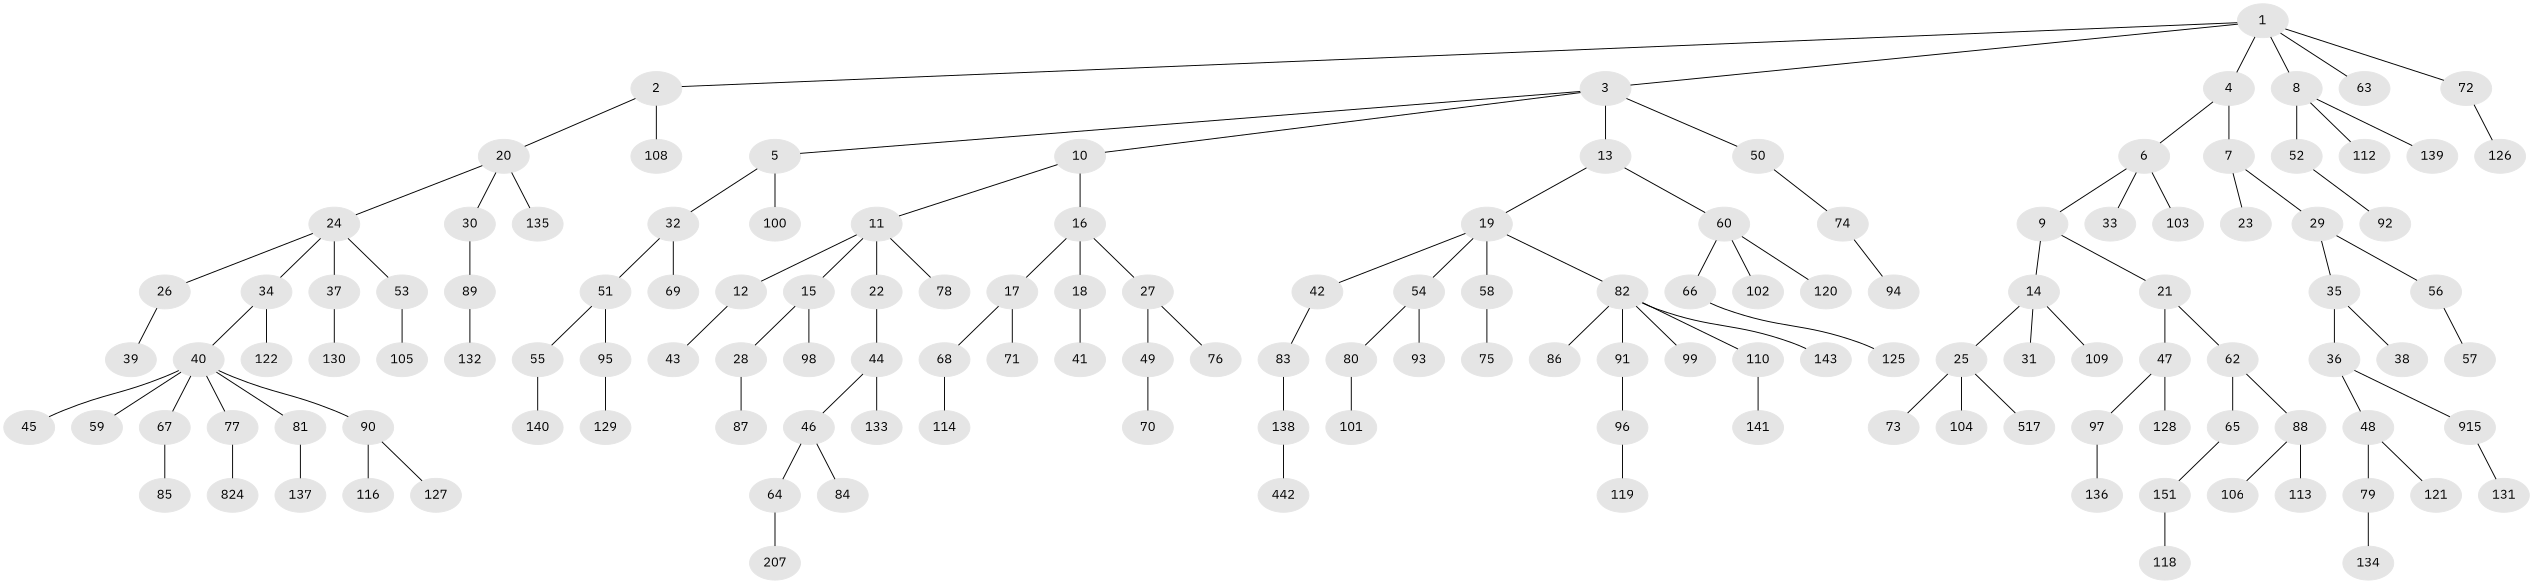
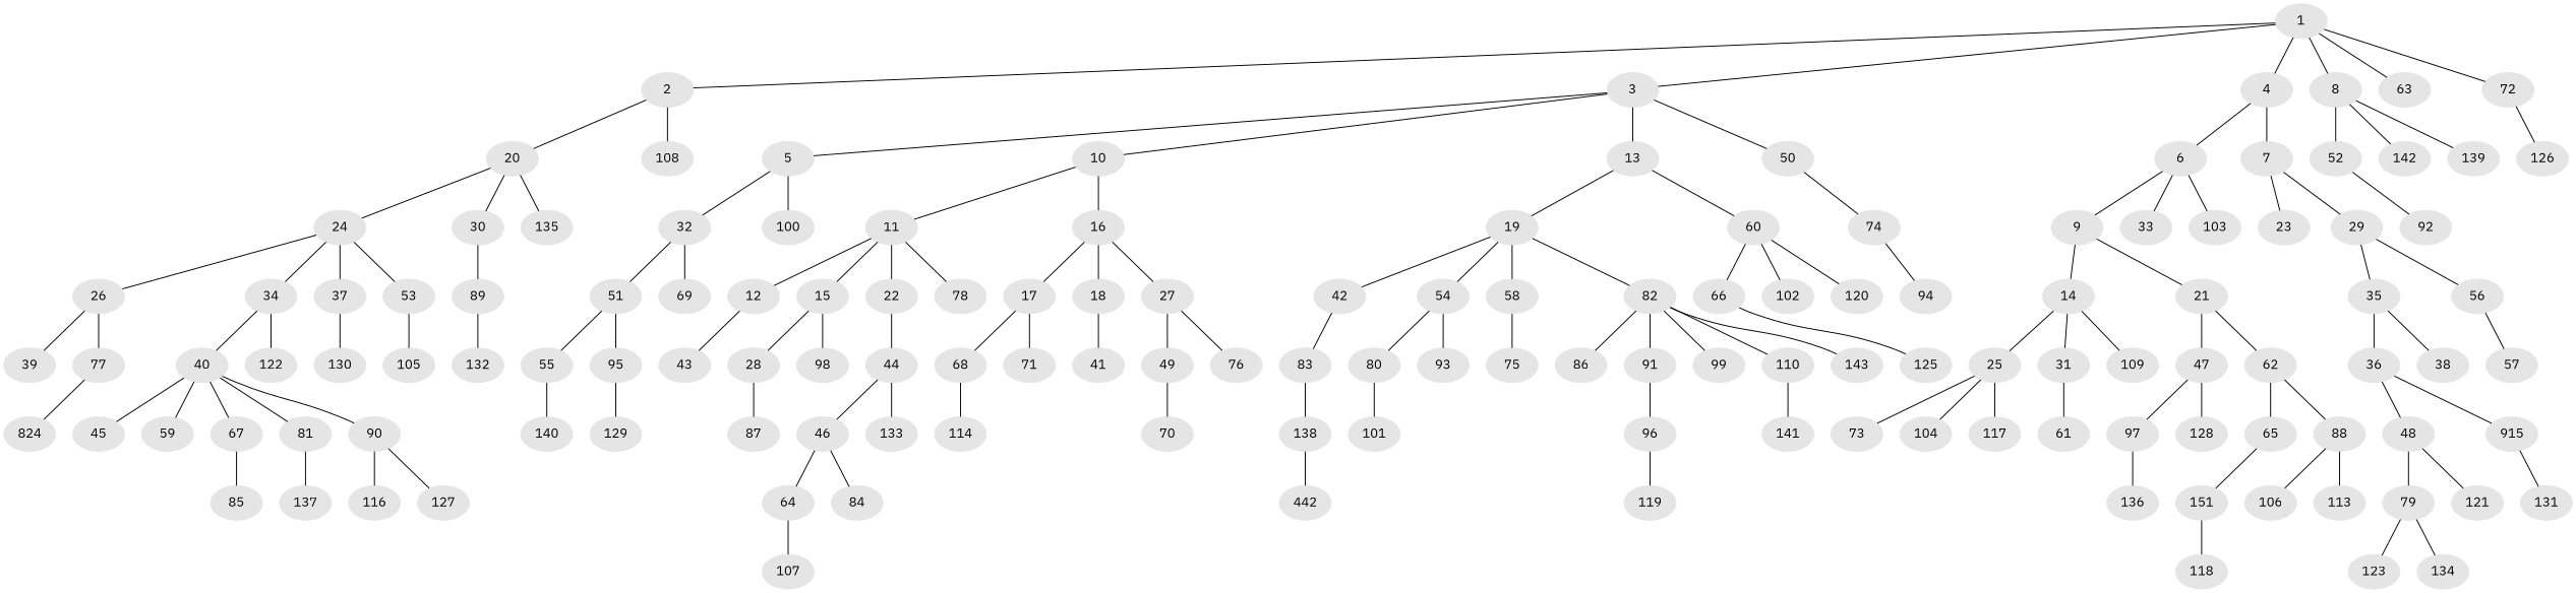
  graph {
    fontname="IBM Plex Sans"
    node [color=gray90 fontname="IBM Plex Sans" style=filled]
    edge [fontname="IBM Plex Sans"]
    1
    2
    3
    4
    8
    63
    72
    20
    108
    5
    10
    13
    50
    6
    7
    52
-   112
+   112 [label=142]
    139
    126
    24
    30
    135
    32
    100
    11
    16
    19
    60
    74
    9
    33
    103
    23
    29
    51
    69
    14
    21
    35
    56
    92
    25
    31
    109
    47
    62
    12
    15
    22
    78
    17
    18
    27
    43
    28
    98
    44
    42
    54
    58
    82
    66
    102
    120
    73
    104
-   117 [label=517]
+   117
+   61
    87
    68
    71
    41
    49
    76
    114
    83
    80
    93
    75
    86
    91
    99
    110
    143
    26
    34
    37
    53
    89
    97
    128
    65
    88
    46
    133
    39
    40
    122
    130
    105
    70
    36
    38
    57
    132
    55
    95
    45
    59
    67
    77
    81
    90
    48
    n115 [label=915]
    79
    121
    131
    85
    n120 [label=824]
    137
    116
    127
    138
    64
    84
-   107 [label=207]
+   107
    136
+   123
    134
    94
    140
    129
    101
    125
    n136 [label=151]
    106
    113
    118
    96
    141
    n142 [label=442]
    119
    1 -- 2
    1 -- 3
    1 -- 4
    1 -- 8
    1 -- 63
    1 -- 72
    2 -- 20
    2 -- 108
    3 -- 5
    3 -- 10
    3 -- 13
    3 -- 50
    4 -- 6
    4 -- 7
    8 -- 52
    8 -- 112
    8 -- 139
    72 -- 126
    20 -- 24
    20 -- 30
    20 -- 135
    5 -- 32
    5 -- 100
    10 -- 11
    10 -- 16
    13 -- 19
    13 -- 60
    50 -- 74
    6 -- 9
    6 -- 33
    6 -- 103
    7 -- 23
    7 -- 29
    52 -- 92
    24 -- 26
    24 -- 34
    24 -- 37
    24 -- 53
    30 -- 89
    32 -- 51
    32 -- 69
    11 -- 12
    11 -- 15
    11 -- 22
    11 -- 78
    16 -- 17
    16 -- 18
    16 -- 27
    19 -- 42
    19 -- 54
    19 -- 58
    19 -- 82
    60 -- 66
    60 -- 102
    60 -- 120
    74 -- 94
    9 -- 14
    9 -- 21
    29 -- 35
    29 -- 56
    51 -- 55
    51 -- 95
    14 -- 25
    14 -- 31
    14 -- 109
    21 -- 47
    21 -- 62
    35 -- 36
    35 -- 38
    56 -- 57
    25 -- 73
    25 -- 104
    25 -- 117
+   31 -- 61
    47 -- 97
    47 -- 128
    62 -- 65
    62 -- 88
    12 -- 43
    15 -- 28
    15 -- 98
    22 -- 44
    17 -- 68
    17 -- 71
    18 -- 41
    27 -- 49
    27 -- 76
    28 -- 87
    44 -- 46
    44 -- 133
    42 -- 83
    54 -- 80
    54 -- 93
    58 -- 75
    82 -- 86
    82 -- 91
    82 -- 99
    82 -- 110
    82 -- 143
    66 -- 125
    68 -- 114
    49 -- 70
    83 -- 138
    80 -- 101
    91 -- 96
    110 -- 141
    26 -- 39
    34 -- 40
    34 -- 122
    37 -- 130
    53 -- 105
    89 -- 132
    97 -- 136
    65 -- n136
    88 -- 106
    88 -- 113
    46 -- 64
    46 -- 84
    40 -- 45
    40 -- 59
    40 -- 67
-   40 -- 77
+   26 -- 77
    40 -- 81
    40 -- 90
    36 -- 48
    36 -- n115
    55 -- 140
    95 -- 129
    67 -- 85
    77 -- n120
    81 -- 137
    90 -- 116
    90 -- 127
    48 -- 79
    48 -- 121
    n115 -- 131
+   79 -- 123
    79 -- 134
    138 -- n142
    64 -- 107
    n136 -- 118
    96 -- 119
  }
